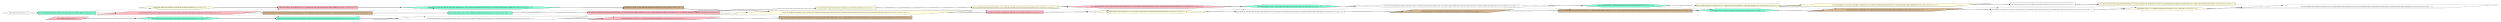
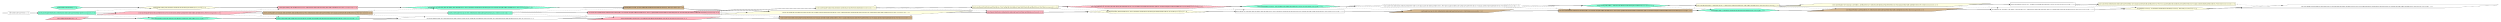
  digraph {
    rankdir=LR
    fontname="Playfair Display"
    node [fillcolor=lightyellow shape=hexagon style=filled fontname="Playfair Display"]
    edge [style=bold arrowhead=diamond fontname="Playfair Display"]
    n1 [label="assertTrue(AuthorList.fixAuthorLastNameFirst(\"John von Neumann and John Smith and Black Brown, Peter\").equals(AuthorList.fixAuthorLastNameFirst(\"John von Neumann and John Smith and Black Brown, Peter\")))@@@7@@@['0', '1', '0']" shape=parallelogram]
    n2 [fillcolor=lightpink label="assertEquals(\"Smith, John\",AuthorList.fixAuthorLastNameFirst(\"John Smith\",false))@@@8@@@['0', '1', '0']" shape=box]
    n3 [fillcolor=white label="Assert.assertTrue(AuthorList.fixAuthorLastNameFirst(\"John von Neumann and John Smith and Black Brown, Peter\",false).equals(AuthorList.fixAuthorLastNameFirst(\"John von Neumann and John Smith and Black Brown, Peter\",false)))@@@12@@@['1', '0', '0']"]
    n4 [fillcolor=tan label="assertTrue(AuthorList.fixAuthorLastNameFirst(\"John von Neumann and John Smith and Black Brown, Peter\",false).equals(AuthorList.fixAuthorLastNameFirst(\"John von Neumann and John Smith and Black Brown, Peter\",false)))@@@12@@@['0', '1', '0']" shape=box]
    n5 [fillcolor=aquamarine label="Assert.assertEquals(\"Smith, J.\",AuthorList.fixAuthorLastNameFirst(\"John Smith\",true))@@@13@@@['1', '0', '0']"]
    n6 [label="assertEquals(\"Smith, John and Black Brown, Peter\",AuthorList.fixAuthorLastNameFirst(\"John Smith and Black Brown, Peter\",false))@@@9@@@['0', '1', '0']"]
    n7 [fillcolor=aquamarine label="assertEquals(\"Smith, J.\",AuthorList.fixAuthorLastNameFirst(\"John Smith\",true))@@@13@@@['0', '1', '0']"]
    n8 [fillcolor=lightpink label="Assert.assertEquals(\"Smith, John and Black Brown, Peter\",AuthorList.fixAuthorLastNameFirst(\"John Smith and Black Brown, Peter\"))@@@4@@@['1', '0', '0']" shape=parallelogram]
    n9 [fillcolor=aquamarine label="Assert.assertEquals(\"John Smith and Peter Black Brown\",AuthorList.fixAuthorFirstNameFirst(\"John Smith and Black Brown, Peter\"))@@@4@@@['0', '0', '1']" shape=folder]
    n10 [fillcolor=tan label="Assert.assertEquals(\"von Neumann, John and Smith, John and Black Brown, Peter\",AuthorList.fixAuthorLastNameFirst(\"John von Neumann and John Smith and Black Brown, Peter\"))@@@5@@@['1', '0', '0']" shape=box]
    n11 [fillcolor=lightpink label="assertEquals(\"Smith, John and Black Brown, Peter\",AuthorList.fixAuthorLastNameFirst(\"John Smith and Black Brown, Peter\"))@@@4@@@['0', '1', '0']" shape=box]
    n12 [label="Assert.assertEquals(\"Smith, John\",AuthorList.fixAuthorLastNameFirst(\"John Smith\",false))@@@8@@@['1', '0', '0']" shape=folder]
    n13 [label="Assert.assertEquals(\"Smith, John and Black Brown, Peter\",AuthorList.fixAuthorLastNameFirst(\"John Smith and Black Brown, Peter\",false))@@@9@@@['1', '0', '0']" shape=folder]
    n14 [fillcolor=white label="Assert.assertEquals(\"John von Neumann and John Smith and Peter Black Brown\",AuthorList.fixAuthorFirstNameFirst(\"John von Neumann and John Smith and Black Brown, Peter\"))@@@5@@@['0', '0', '1']" shape=parallelogram]
    n15 [fillcolor=lightpink label="Assert.assertEquals(\"First von Last, Jr. III\",AuthorList.fixAuthorFirstNameFirst(\"von Last, Jr. III, First\"))@@@6@@@['0', '0', '1']" shape=parallelogram]
    n16 [fillcolor=tan label="Assert.assertTrue(AuthorList.fixAuthorFirstNameFirst(\"John von Neumann and John Smith and Black Brown, Peter\").equals(AuthorList.fixAuthorFirstNameFirst(\"John von Neumann and John Smith and Black Brown, Peter\")))@@@7@@@['0', '0', '1']" shape=folder]
    n17 [fillcolor=aquamarine label="Assert.assertEquals(\"John Smith\",AuthorList.fixAuthorFirstNameFirst(\"John Smith\"))@@@3@@@['0', '0', '1']"]
    n18 [label="Assert.assertEquals(\"Smith, J. and Black Brown, P.\",AuthorList.fixAuthorLastNameFirst(\"John Smith and Black Brown, Peter\",true))@@@14@@@['1', '0', '0']" shape=box]
    n19 [fillcolor=tan label="assertEquals(\"Smith, J. and Black Brown, P.\",AuthorList.fixAuthorLastNameFirst(\"John Smith and Black Brown, Peter\",true))@@@14@@@['0', '1', '0']" shape=parallelogram]
    n20 [label="Assert.assertEquals(\"von Neumann, J. and Smith, J. and Black Brown, P.\",AuthorList.fixAuthorLastNameFirst(\"John von Neumann and John Smith and Black Brown, Peter\",true))@@@15@@@['1', '0', '0']" shape=parallelogram]
    n21 [fillcolor=white label="Assert.assertEquals(\"von Last, Jr, F.\",AuthorList.fixAuthorLastNameFirst(\"von Last, Jr ,First\",true))@@@16@@@['1', '0', '0']" shape=folder]
    n22 [label="assertEquals(\"von Last, Jr, F.\",AuthorList.fixAuthorLastNameFirst(\"von Last, Jr ,First\",true))@@@16@@@['0', '1', '0']"]
    n23 [label="Assert.assertTrue(AuthorList.fixAuthorLastNameFirst(\"John von Neumann and John Smith and Black Brown, Peter\",true).equals(AuthorList.fixAuthorLastNameFirst(\"John von Neumann and John Smith and Black Brown, Peter\",true)))@@@17@@@['1', '0', '0']" shape=box]
    n24 [fillcolor=white label="assertEquals(\"von Neumann, J. and Smith, J. and Black Brown, P.\",AuthorList.fixAuthorLastNameFirst(\"John von Neumann and John Smith and Black Brown, Peter\",true))@@@15@@@['0', '1', '0']" shape=folder]
    n25 [fillcolor=aquamarine label="Assert.assertEquals(\"von Last, Jr, First\",AuthorList.fixAuthorLastNameFirst(\"von Last, Jr ,First\"))@@@6@@@['1', '0', '0']" shape=box]
    n26 [fillcolor=aquamarine label="assertEquals(\"von Neumann, John and Smith, John and Black Brown, Peter\",AuthorList.fixAuthorLastNameFirst(\"John von Neumann and John Smith and Black Brown, Peter\"))@@@5@@@['0', '1', '0']"]
    n27 [fillcolor=tan label="assertEquals(\"von Last, Jr, First\",AuthorList.fixAuthorLastNameFirst(\"von Last, Jr ,First\"))@@@6@@@['0', '1', '0']" shape=folder]
    n28 [fillcolor=lightpink label="Assert.assertTrue(AuthorList.fixAuthorLastNameFirst(\"John von Neumann and John Smith and Black Brown, Peter\").equals(AuthorList.fixAuthorLastNameFirst(\"John von Neumann and John Smith and Black Brown, Peter\")))@@@7@@@['1', '0', '0']" shape=box]
    n29 [fillcolor=lightpink label="testFixAuthorFirstNameFirst['0', '0', '1']" shape=parallelogram]
    n30 [label="assertEquals(\"Smith, John\",AuthorList.fixAuthorLastNameFirst(\"John Smith\"))@@@3@@@['0', '1', '0']"]
    n31 [fillcolor=lightpink label="Assert.assertEquals(\"von Neumann, John and Smith, John and Black Brown, Peter\",AuthorList.fixAuthorLastNameFirst(\"John von Neumann and John Smith and Black Brown, Peter\",false))@@@10@@@['1', '0', '0']"]
    n32 [fillcolor=white label="assertEquals(\"von Neumann, John and Smith, John and Black Brown, Peter\",AuthorList.fixAuthorLastNameFirst(\"John von Neumann and John Smith and Black Brown, Peter\",false))@@@10@@@['0', '1', '0']" shape=box]
    n33 [fillcolor=tan label="assertEquals(\"von Last, Jr, First\",AuthorList.fixAuthorLastNameFirst(\"von Last, Jr ,First\",false))@@@11@@@['0', '1', '0']" shape=parallelogram]
    n34 [fillcolor=white label="assertTrue(AuthorList.fixAuthorLastNameFirst(\"John von Neumann and John Smith and Black Brown, Peter\",true).equals(AuthorList.fixAuthorLastNameFirst(\"John von Neumann and John Smith and Black Brown, Peter\",true)))@@@17@@@['0', '1', '0']" shape=parallelogram]
    n35 [fillcolor=aquamarine label="Assert.assertEquals(\"Smith, John\",AuthorList.fixAuthorLastNameFirst(\"John Smith\"))@@@3@@@['1', '0', '0']" shape=box]
+   n36 [fillcolor=aquamarine label="testFixAuthorLastNameFirst['0', '1', '0']"]
    n37 [fillcolor=aquamarine label="Assert.assertEquals(\"von Last, Jr, First\",AuthorList.fixAuthorLastNameFirst(\"von Last, Jr ,First\",false))@@@11@@@['1', '0', '0']"]
    n38 [fillcolor=white label="testFixAuthorLastNameFirst['1', '0', '0']"]
    n1 -> n2
    n2 -> n6
    n3 -> n4 [label=0 style=dashed]
    n3 -> n5 [arrowhead=vee]
    n4 -> n7
    n5 -> n7 [label=0 style=dashed arrowhead=vee]
    n5 -> n18 [arrowhead=vee]
    n6 -> n32 [arrowhead=dot]
    n7 -> n19 [arrowhead=dot]
    n8 -> n9 [label=0 style=dashed arrowhead=vee]
    n8 -> n10 [arrowhead=dot]
    n8 -> n11 [label=0 style=dashed]
    n9 -> n14 [arrowhead=vee]
    n10 -> n14 [label=0 style=dashed arrowhead=dot]
    n10 -> n25 [arrowhead=dot]
    n10 -> n26 [label=0 style=dashed arrowhead=dot]
    n11 -> n26 [arrowhead=dot]
    n12 -> n2 [label=0 style=dashed]
    n12 -> n13 [arrowhead=vee]
    n13 -> n6 [label=0 style=dashed arrowhead=dot]
    n13 -> n31 [arrowhead=dot]
    n14 -> n15
    n15 -> n16 [arrowhead=vee]
    n17 -> n9
    n18 -> n19 [label=0 style=dashed arrowhead=vee]
    n18 -> n20 [arrowhead=dot]
    n19 -> n24 [arrowhead=dot]
    n20 -> n21 [arrowhead=vee]
    n20 -> n24 [label=0 style=dashed]
    n21 -> n22 [label=0 style=dashed]
    n21 -> n23 [arrowhead=vee]
    n22 -> n34
    n23 -> n34 [label=0 style=dashed]
    n24 -> n22
    n25 -> n15 [label=0 style=dashed]
    n25 -> n27 [label=0 style=dashed]
    n25 -> n28
    n26 -> n27 [arrowhead=dot]
    n27 -> n1 [arrowhead=vee]
    n28 -> n1 [label=0 style=dashed]
    n28 -> n12
    n28 -> n16 [label=0 style=dashed]
    n29 -> n17
    n30 -> n11
    n31 -> n32 [label=0 style=dashed arrowhead=vee]
    n31 -> n37
    n32 -> n33 [arrowhead=vee]
    n33 -> n4 [arrowhead=dot]
    n35 -> n8 [arrowhead=vee]
    n35 -> n17 [label=0 style=dashed arrowhead=vee]
    n35 -> n30 [label=0 style=dashed arrowhead=vee]
+   n36 -> n30
    n37 -> n3 [arrowhead=dot]
    n37 -> n33 [label=0 style=dashed arrowhead=vee]
    n38 -> n35 [arrowhead=vee]
  }
